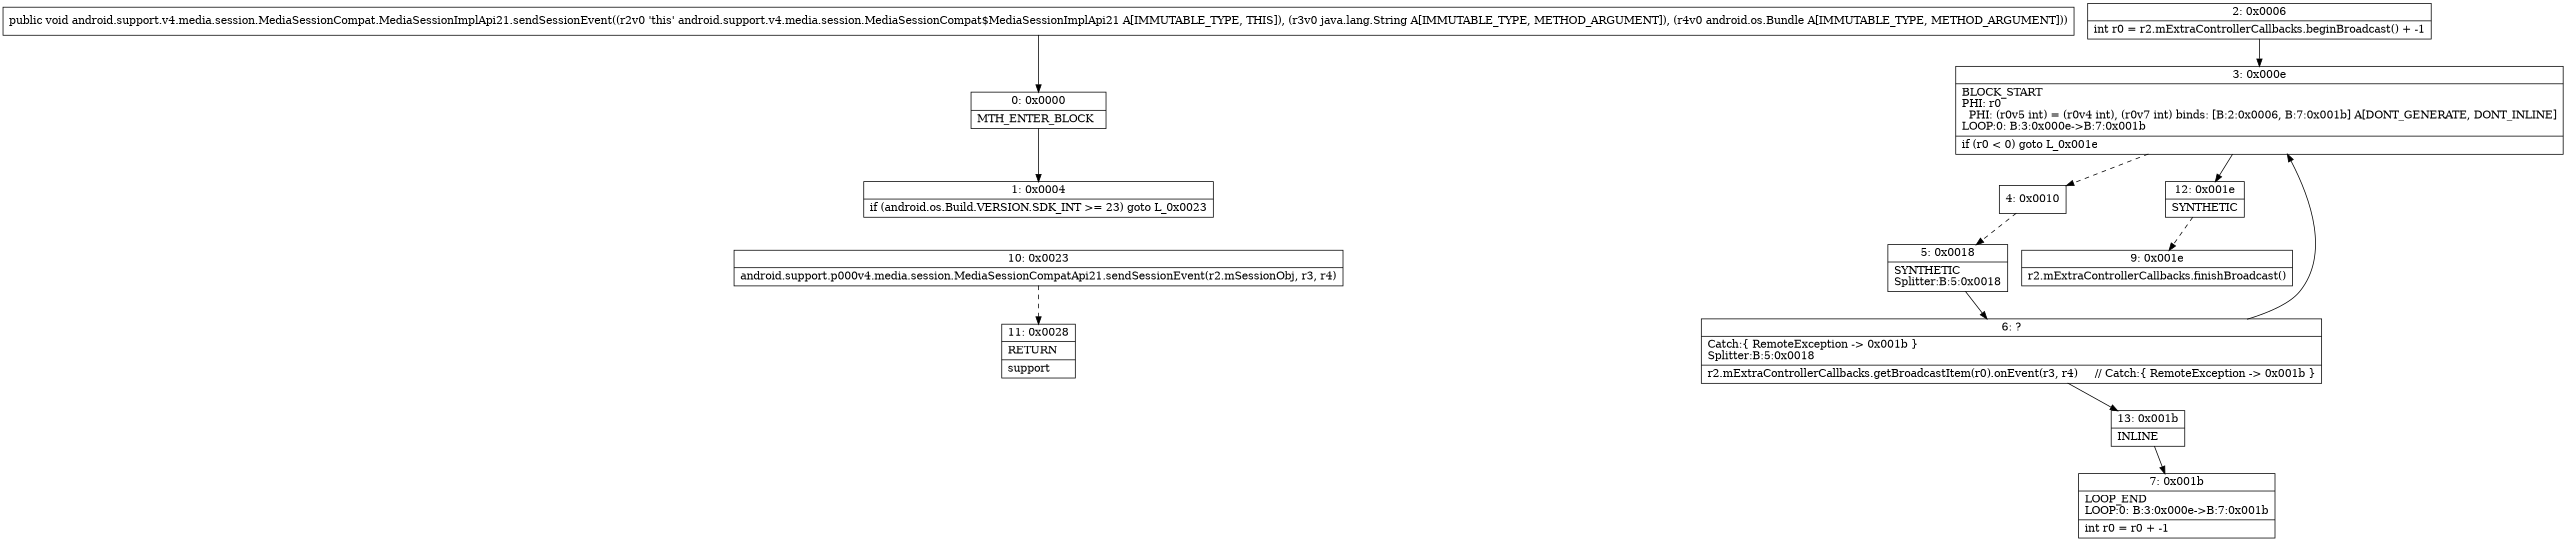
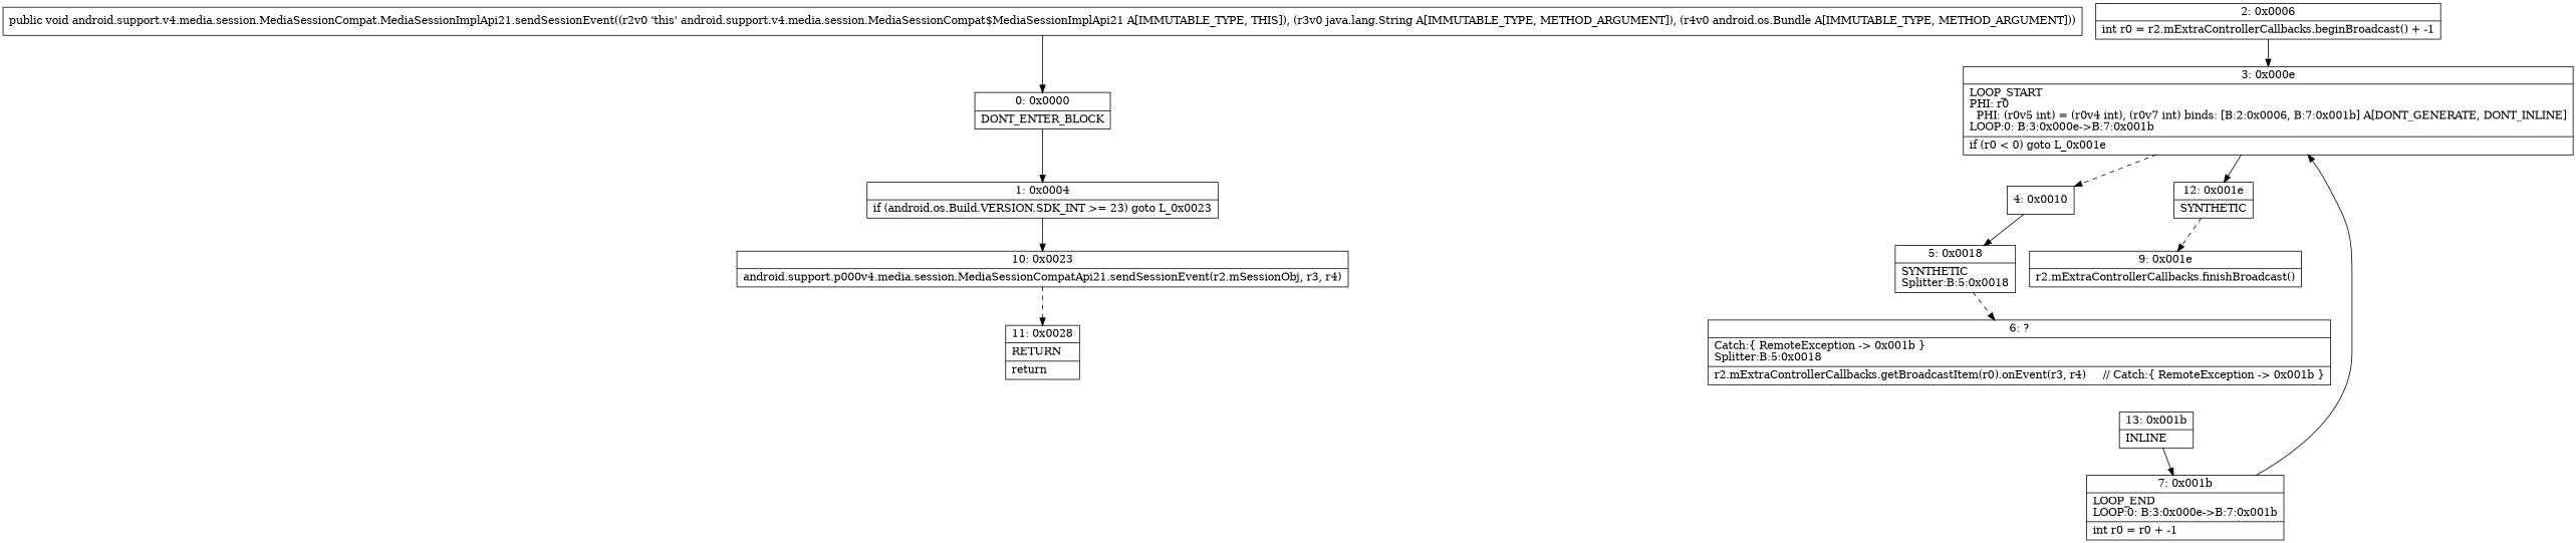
  digraph {
    node [shape=record]
-   n1 [label="{0\:\ 0x0000|MTH_ENTER_BLOCK\l}"]
+   n1 [label="{0\:\ 0x0000|DONT_ENTER_BLOCK\l}"]
    n2 [label="{1\:\ 0x0004|if (android.os.Build.VERSION.SDK_INT \>= 23) goto L_0x0023\l}"]
    n3 [label="{10\:\ 0x0023|android.support.p000v4.media.session.MediaSessionCompatApi21.sendSessionEvent(r2.mSessionObj, r3, r4)\l}"]
    n4 [label="{2\:\ 0x0006|int r0 = r2.mExtraControllerCallbacks.beginBroadcast() + \-1\l}"]
-   n5 [label="{3\:\ 0x000e|BLOCK_START\lPHI: r0 \l  PHI: (r0v5 int) = (r0v4 int), (r0v7 int) binds: [B:2:0x0006, B:7:0x001b] A[DONT_GENERATE, DONT_INLINE]\lLOOP:0: B:3:0x000e\-\>B:7:0x001b\l|if (r0 \< 0) goto L_0x001e\l}"]
-   n6 [label="{11\:\ 0x0028|RETURN\l|support\l}"]
+   n5 [label="{3\:\ 0x000e|LOOP_START\lPHI: r0 \l  PHI: (r0v5 int) = (r0v4 int), (r0v7 int) binds: [B:2:0x0006, B:7:0x001b] A[DONT_GENERATE, DONT_INLINE]\lLOOP:0: B:3:0x000e\-\>B:7:0x001b\l|if (r0 \< 0) goto L_0x001e\l}"]
+   n6 [label="{11\:\ 0x0028|RETURN\l|return\l}"]
    n7 [label="{4\:\ 0x0010}"]
    n8 [label="{12\:\ 0x001e|SYNTHETIC\l}"]
    n9 [label="{5\:\ 0x0018|SYNTHETIC\lSplitter:B:5:0x0018\l}"]
    n10 [label="{9\:\ 0x001e|r2.mExtraControllerCallbacks.finishBroadcast()\l}"]
    n11 [label="{6\:\ ?|Catch:\{ RemoteException \-\> 0x001b \}\lSplitter:B:5:0x0018\l|r2.mExtraControllerCallbacks.getBroadcastItem(r0).onEvent(r3, r4)     \/\/ Catch:\{ RemoteException \-\> 0x001b \}\l}"]
    n12 [label="{13\:\ 0x001b|INLINE\l}"]
    n13 [label="{7\:\ 0x001b|LOOP_END\lLOOP:0: B:3:0x000e\-\>B:7:0x001b\l|int r0 = r0 + \-1\l}"]
    n14 [label="{public void android.support.v4.media.session.MediaSessionCompat.MediaSessionImplApi21.sendSessionEvent((r2v0 'this' android.support.v4.media.session.MediaSessionCompat$MediaSessionImplApi21 A[IMMUTABLE_TYPE, THIS]), (r3v0 java.lang.String A[IMMUTABLE_TYPE, METHOD_ARGUMENT]), (r4v0 android.os.Bundle A[IMMUTABLE_TYPE, METHOD_ARGUMENT])) }"]
    n1 -> n2
+   n2 -> n3
    n3 -> n6 [style=dashed]
    n4 -> n5
    n5 -> n7 [style=dashed]
    n5 -> n8
-   n7 -> n9 [style=dashed]
+   n7 -> n9
    n8 -> n10 [style=dashed]
-   n9 -> n11
-   n11 -> n12
+   n9 -> n11 [style=dashed]
    n12 -> n13
-   n11 -> n5
+   n13 -> n5
    n14 -> n1
  }
